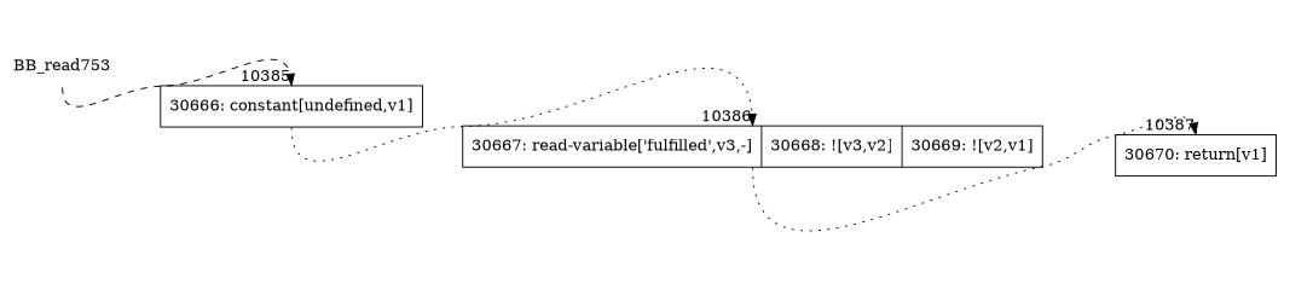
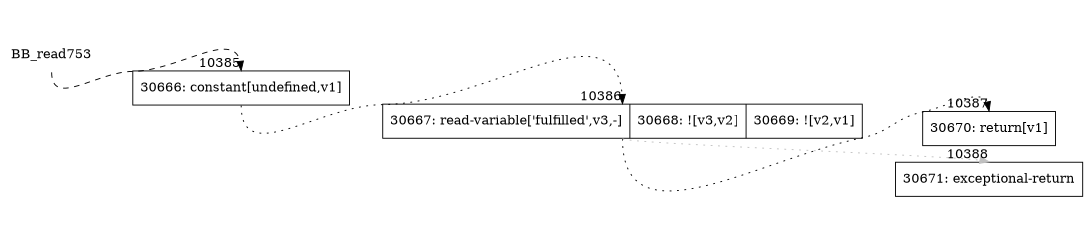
  digraph {
    rankdir=LR
    node [shape=record]
    edge [headport=n style=dotted tailport=s]
    n1 [label=BB_read753 shape=none]
    n2 [label="{30666: constant[undefined,v1]}"]
    n3 [label="{30667: read-variable['fulfilled',v3,-]|30668: ![v3,v2]|30669: ![v2,v1]}"]
    n4 [label="{30670: return[v1]}"]
+   n5 [label="{30671: exceptional-return}"]
    n1 -> n2 [headlabel="    10385" style=dashed]
    n2 -> n3 [headlabel="      10386"]
    n3 -> n4 [headlabel="      10387"]
+   n3 -> n5 [color=gray headlabel="      10388"]
  }
